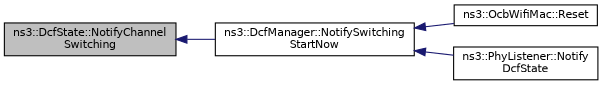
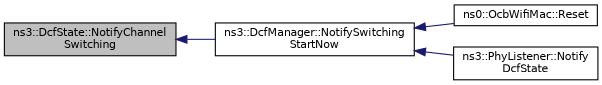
  digraph {
    rankdir=LR
    node [color=black fillcolor=white fontname=Helvetica fontsize=10 shape=record style=filled]
    edge [color=midnightblue dir=back fontname=Helvetica fontsize=10 labelfontname=Helvetica labelfontsize=10 style=solid]
    n1 [fillcolor=grey75 fontcolor=black height=0.2 label="ns3::DcfState::NotifyChannel\lSwitching" width=0.4]
    n2 [height=0.2 label="ns3::DcfManager::NotifySwitching\lStartNow" width=0.4]
-   n3 [height=0.2 label="ns3::OcbWifiMac::Reset" width=0.4]
+   n3 [height=0.2 label="ns0::OcbWifiMac::Reset" width=0.4]
    n4 [height=0.2 label="ns3::PhyListener::Notify\lDcfState" width=0.4]
    n1 -> n2
    n2 -> n3
    n2 -> n4
  }
